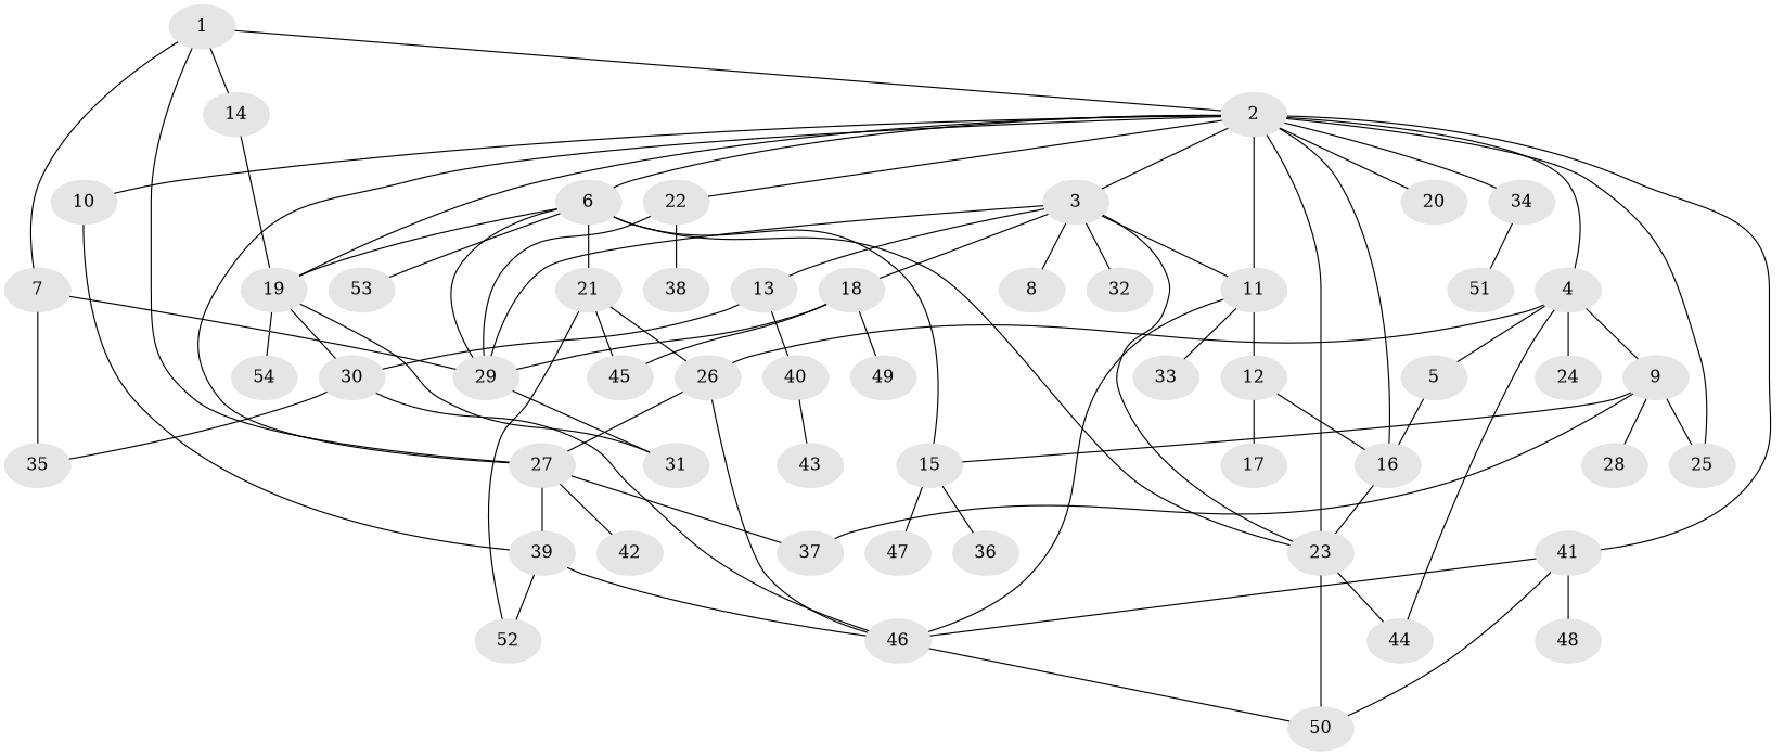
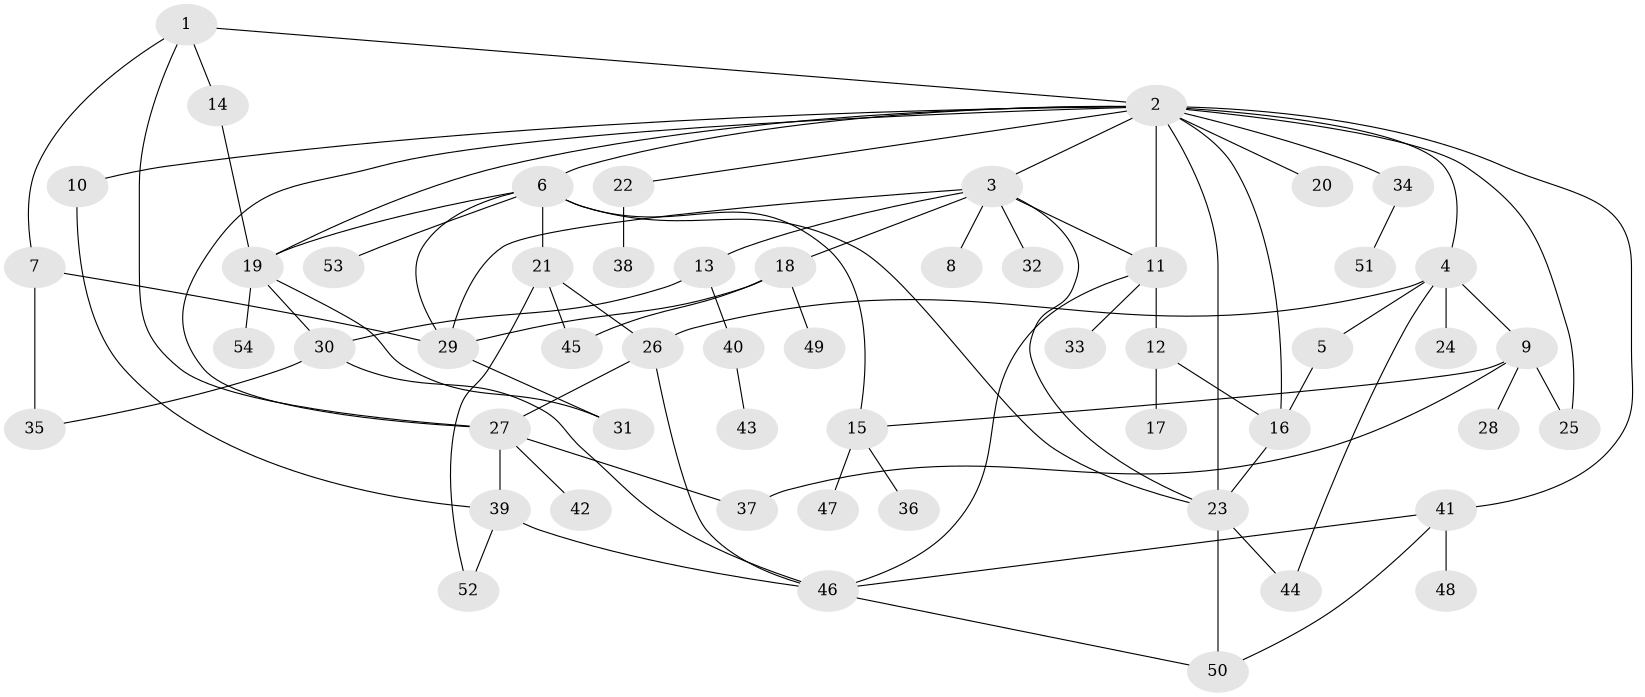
  graph {
    node [color=gray90 style=filled]
    1
    2
    7
    14
    27
    3
    4
    6
    10
    11
    16
    19
    20
    22
    23
    25
    34
    41
    29
    35
    37
    39
    42
    8
    13
    18
    32
    5
    9
    24
    26
    44
    15
    21
    53
    12
    33
    46
    30
    31
    54
    38
    50
    51
    48
    40
    45
    49
    28
    36
    47
    52
    17
    43
    1 -- 2
    1 -- 7
    1 -- 14
    1 -- 27
    2 -- 27
    2 -- 3
    2 -- 4
    2 -- 6
    2 -- 10
    2 -- 11
    2 -- 16
    2 -- 19
    2 -- 20
    2 -- 22
    2 -- 23
    2 -- 25
    2 -- 34
    2 -- 41
    7 -- 29
    7 -- 35
    14 -- 19
    27 -- 37
    27 -- 39
    27 -- 42
    3 -- 11
    3 -- 23
    3 -- 29
    3 -- 8
    3 -- 13
    3 -- 18
    3 -- 32
    4 -- 5
    4 -- 9
    4 -- 24
    4 -- 26
    4 -- 44
    6 -- 19
    6 -- 23
    6 -- 29
    6 -- 15
    6 -- 21
    6 -- 53
    10 -- 39
    11 -- 12
    11 -- 33
    11 -- 46
    16 -- 23
    19 -- 30
    19 -- 31
    19 -- 54
-   22 -- 29
    22 -- 38
    23 -- 44
    23 -- 50
    34 -- 51
    41 -- 46
    41 -- 50
    41 -- 48
    29 -- 31
    39 -- 46
    39 -- 52
    13 -- 30
    13 -- 40
    18 -- 29
    18 -- 45
    18 -- 49
    5 -- 16
    9 -- 25
    9 -- 37
    9 -- 15
    9 -- 28
    26 -- 27
    26 -- 46
    15 -- 36
    15 -- 47
    21 -- 26
    21 -- 45
    21 -- 52
    12 -- 16
    12 -- 17
    46 -- 50
    30 -- 35
    30 -- 46
    40 -- 43
  }
